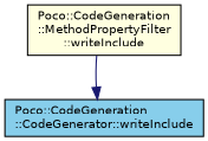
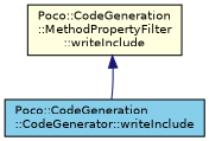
  digraph {
    rankdir=TB
    node [color=black fontname=Helvetica fontsize=10 shape=box style=filled]
    n1 [fillcolor=lightyellow fontcolor=black height=0.2 label="Poco::CodeGeneration\l::MethodPropertyFilter\l::writeInclude" width=0.4]
    n2 [fillcolor=skyblue height=0.2 label="Poco::CodeGeneration\l::CodeGenerator::writeInclude" width=0.4]
-   n1 -> n2 [color=midnightblue fontname=Helvetica fontsize=10 labelfontname=Helvetica labelfontsize=10 style=solid]
+   n2 -> n1 [color=midnightblue fontname=Helvetica fontsize=10 labelfontname=Helvetica labelfontsize=10 style=solid]
  }
